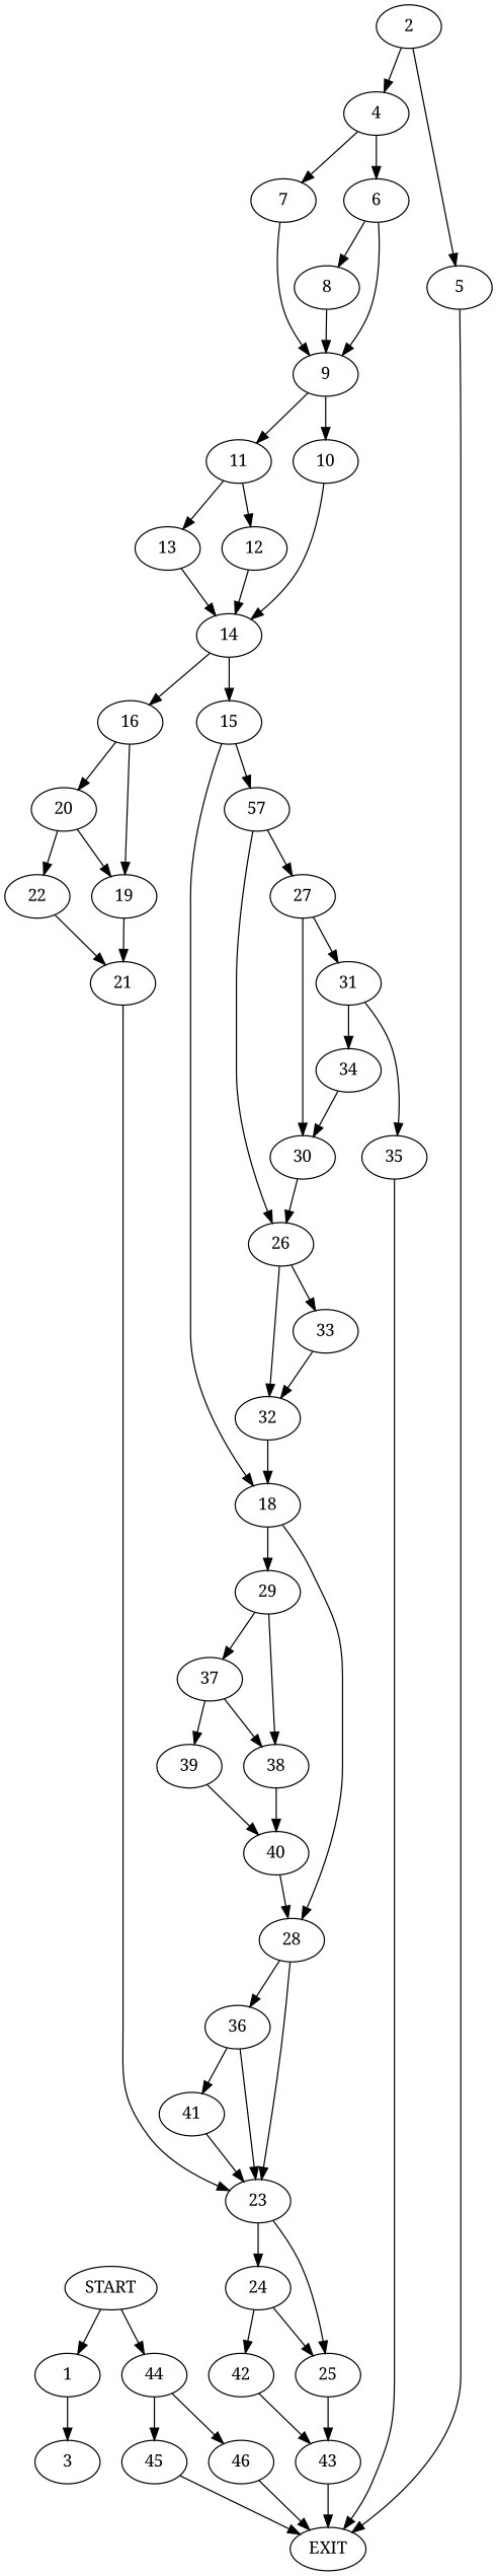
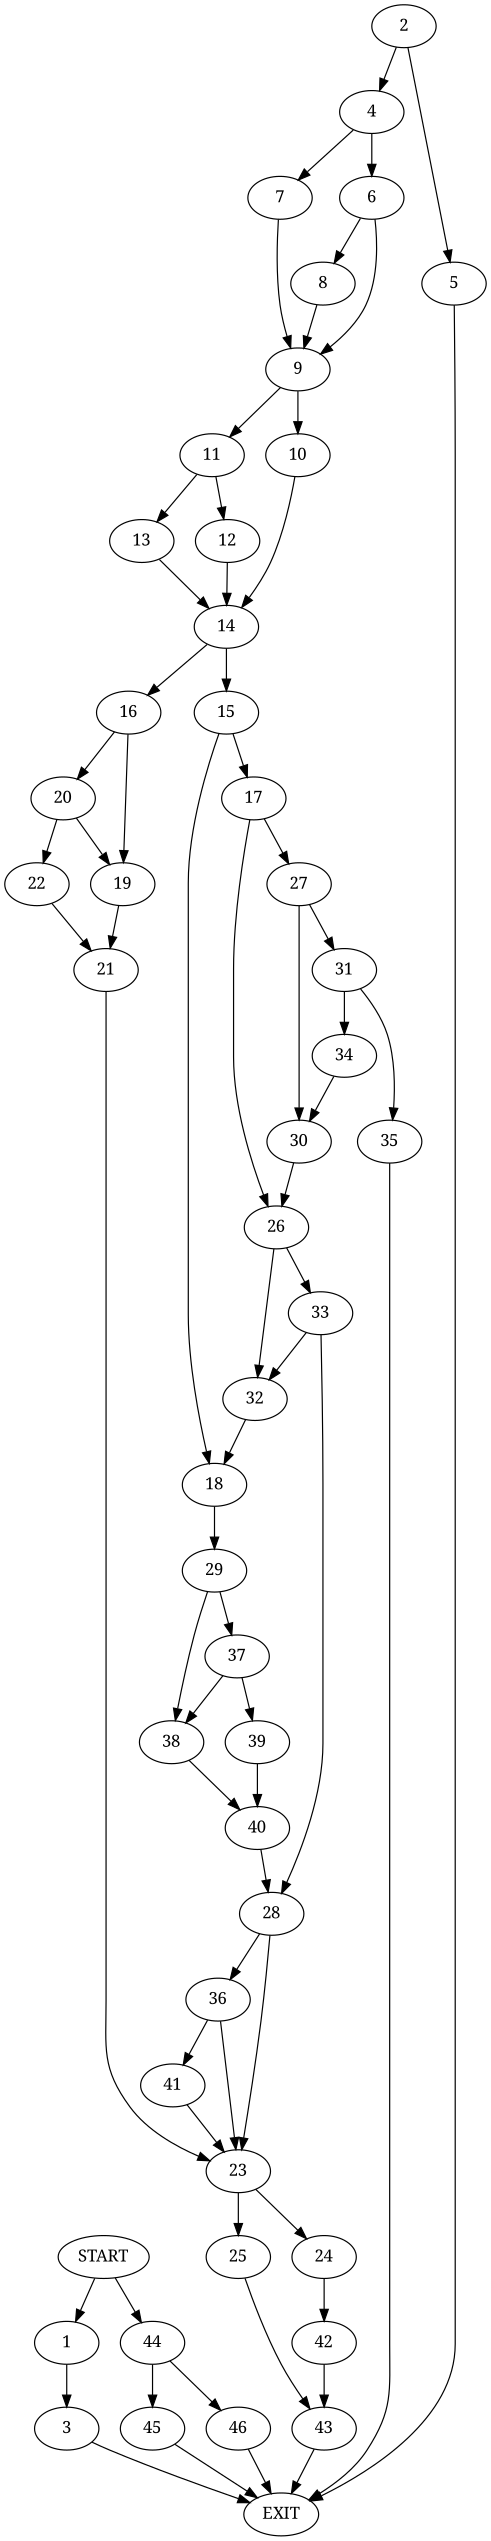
  digraph {
    fontname="Noto Serif"
    node [fontname="Noto Serif"]
    edge [fontname="Noto Serif"]
    n1 [label=START]
    1
    44
    3
    45
    46
    n7 [label=EXIT]
    2
    4
    5
    6
    7
    8
    9
    10
    11
    14
    12
    13
    15
    16
-   17 [label=57]
+   17
    18
    19
    20
    26
    27
    28
    29
    21
    22
    32
    33
    30
    31
    23
    36
    37
    38
    24
    25
    42
    43
    34
    35
    41
    39
    40
    n1 -> 1
    n1 -> 44
    1 -> 3
    44 -> 45
    44 -> 46
+   3 -> n7
    45 -> n7
    46 -> n7
    2 -> 4
    2 -> 5
    4 -> 6
    4 -> 7
    5 -> n7
    6 -> 8
    6 -> 9
    7 -> 9
    8 -> 9
    9 -> 10
    9 -> 11
    10 -> 14
    11 -> 12
    11 -> 13
    14 -> 15
    14 -> 16
    12 -> 14
    13 -> 14
    15 -> 17
    15 -> 18
    16 -> 19
    16 -> 20
    17 -> 26
    17 -> 27
-   18 -> 28
+   33 -> 28
    18 -> 29
    19 -> 21
    20 -> 19
    20 -> 22
    26 -> 32
    26 -> 33
    27 -> 30
    27 -> 31
    28 -> 23
    28 -> 36
    29 -> 37
    29 -> 38
    21 -> 23
    22 -> 21
    32 -> 18
    33 -> 32
    30 -> 26
    31 -> 34
    31 -> 35
    23 -> 24
    23 -> 25
    36 -> 23
    36 -> 41
    37 -> 38
    37 -> 39
    38 -> 40
-   24 -> 25
    24 -> 42
    25 -> 43
    42 -> 43
    43 -> n7
    34 -> 30
    35 -> n7
    41 -> 23
    39 -> 40
    40 -> 28
  }
